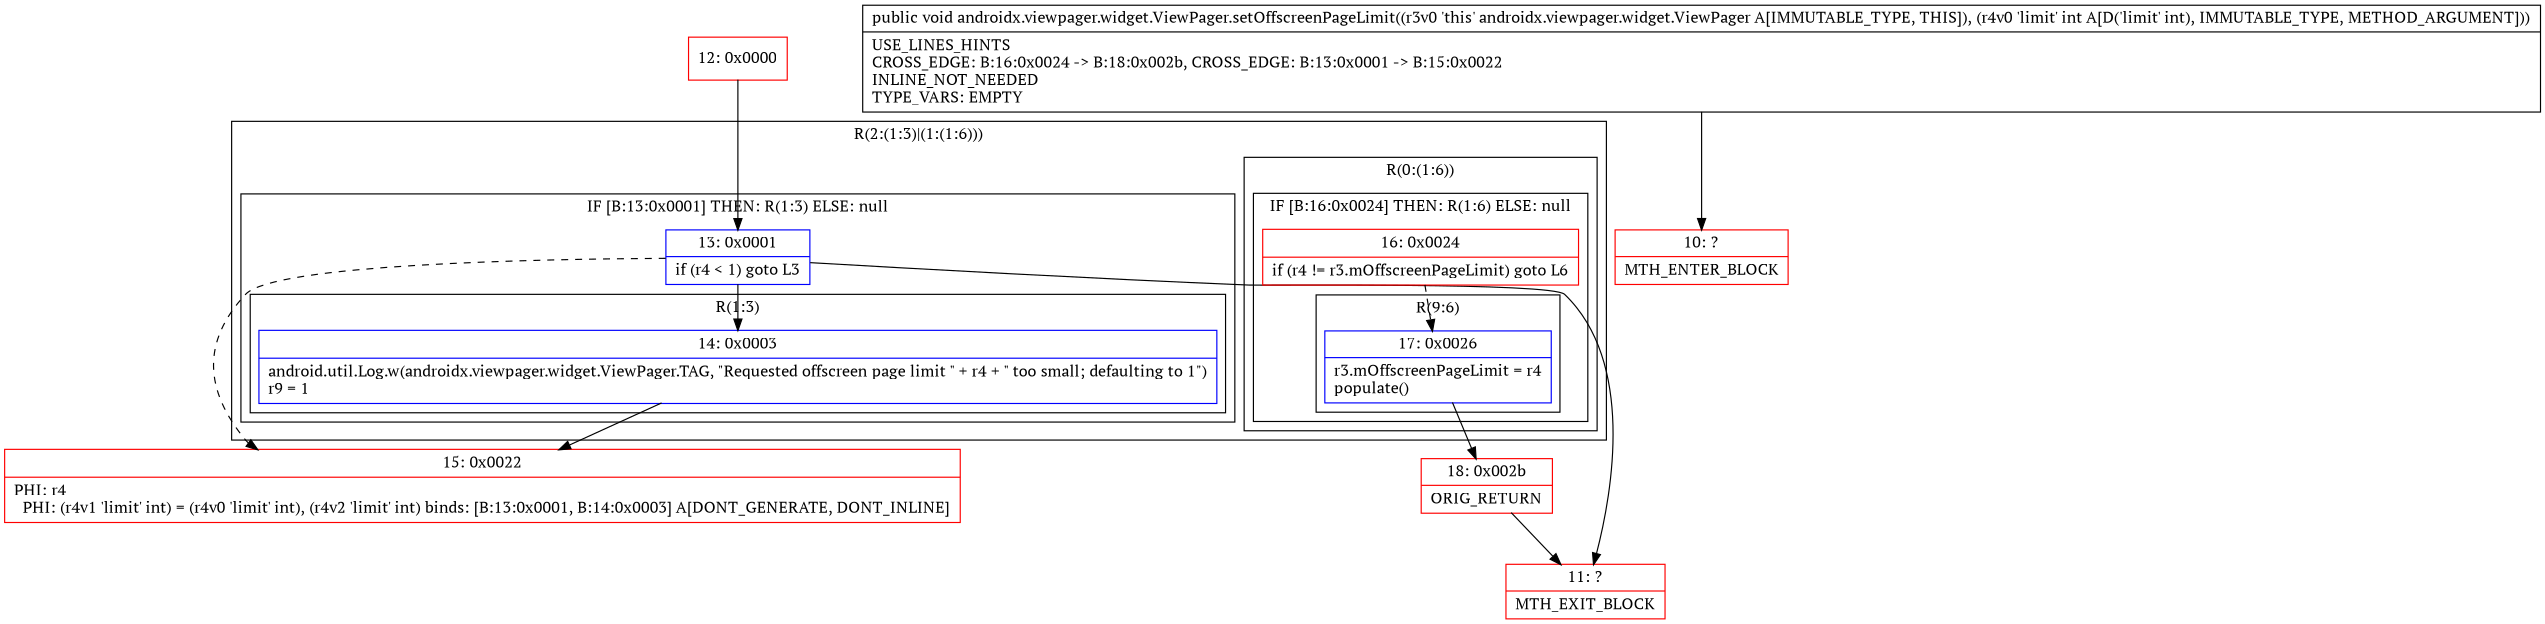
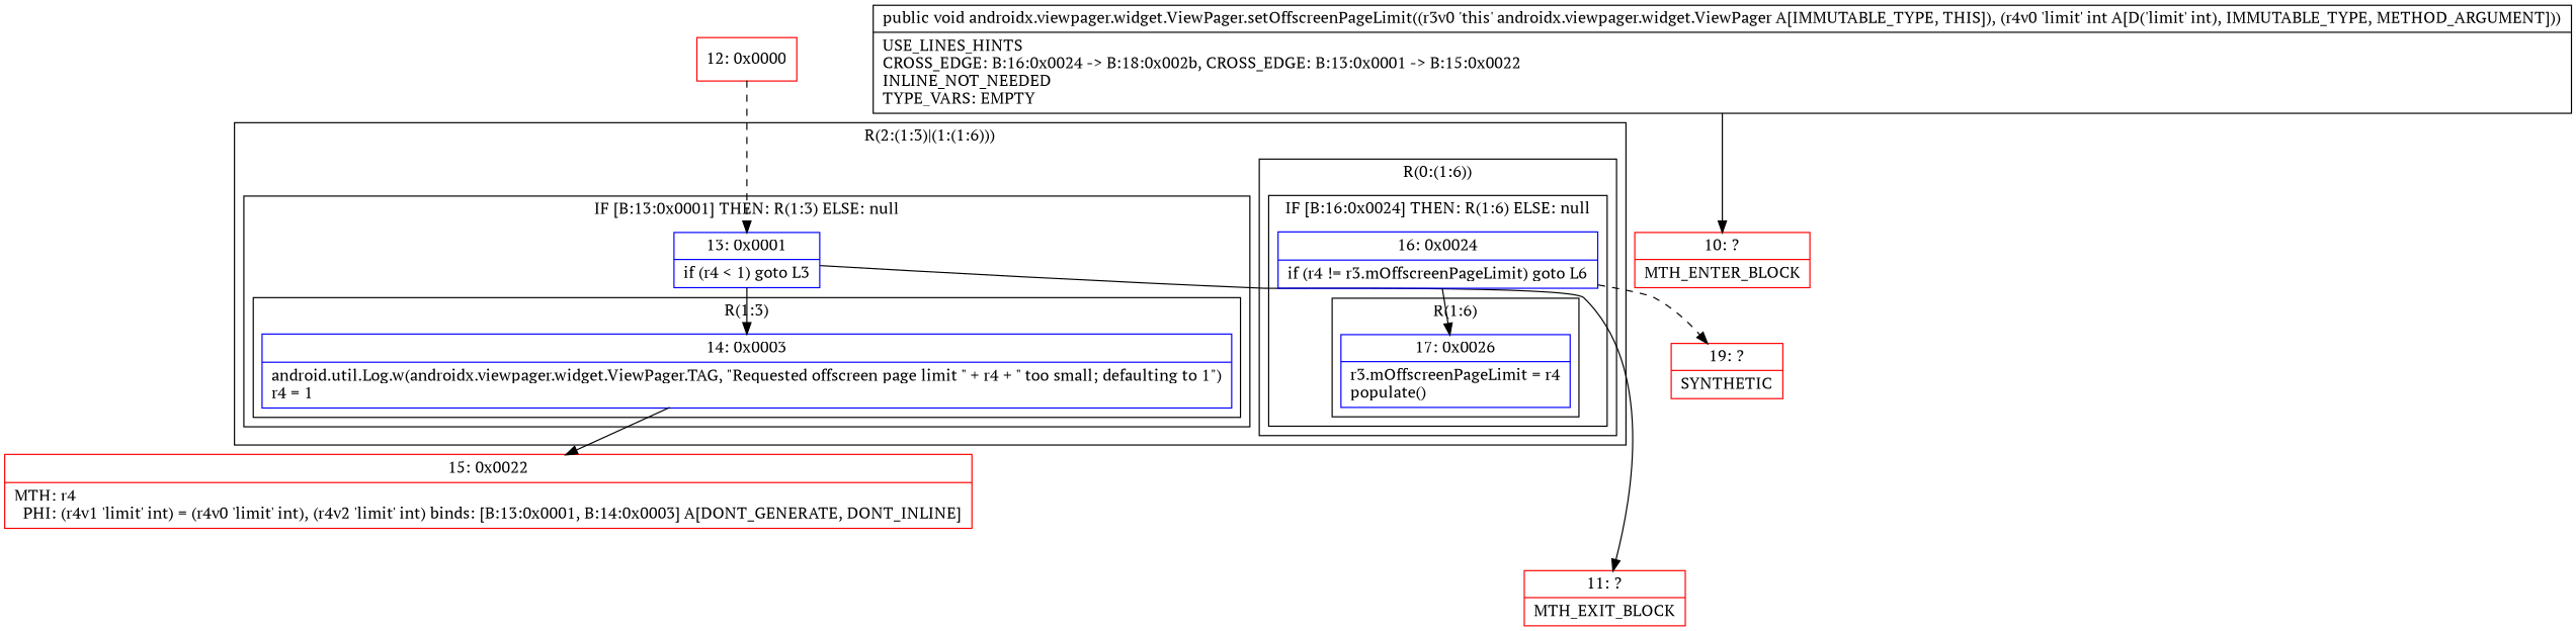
  digraph {
    fontname="PT Serif"
    node [color=red fontname="PT Serif" shape=record]
    edge [fontname="PT Serif"]
-   n1 [color=blue label="{14\:\ 0x0003|android.util.Log.w(androidx.viewpager.widget.ViewPager.TAG, \"Requested offscreen page limit \" + r4 + \" too small; defaulting to 1\")\lr9 = 1\l}"]
+   n1 [color=blue label="{14\:\ 0x0003|android.util.Log.w(androidx.viewpager.widget.ViewPager.TAG, \"Requested offscreen page limit \" + r4 + \" too small; defaulting to 1\")\lr4 = 1\l}"]
    n2 [color=blue label="{13\:\ 0x0001|if (r4 \< 1) goto L3\l}"]
    n3 [color=blue label="{17\:\ 0x0026|r3.mOffscreenPageLimit = r4\lpopulate()\l}"]
-   n4 [label="{16\:\ 0x0024|if (r4 != r3.mOffscreenPageLimit) goto L6\l}"]
-   n5 [label="{15\:\ 0x0022|PHI: r4 \l  PHI: (r4v1 'limit' int) = (r4v0 'limit' int), (r4v2 'limit' int) binds: [B:13:0x0001, B:14:0x0003] A[DONT_GENERATE, DONT_INLINE]\l}"]
+   n4 [color=blue label="{16\:\ 0x0024|if (r4 != r3.mOffscreenPageLimit) goto L6\l}"]
+   n5 [label="{15\:\ 0x0022|MTH: r4 \l  PHI: (r4v1 'limit' int) = (r4v0 'limit' int), (r4v2 'limit' int) binds: [B:13:0x0001, B:14:0x0003] A[DONT_GENERATE, DONT_INLINE]\l}"]
    n6 [label="{11\:\ ?|MTH_EXIT_BLOCK\l}"]
-   n7 [label="{18\:\ 0x002b|ORIG_RETURN\l}"]
+   n8 [label="{19\:\ ?|SYNTHETIC\l}"]
    n9 [label="{10\:\ ?|MTH_ENTER_BLOCK\l}"]
    n10 [label="{12\:\ 0x0000}"]
    n11 [label="{public void androidx.viewpager.widget.ViewPager.setOffscreenPageLimit((r3v0 'this' androidx.viewpager.widget.ViewPager A[IMMUTABLE_TYPE, THIS]), (r4v0 'limit' int A[D('limit' int), IMMUTABLE_TYPE, METHOD_ARGUMENT]))  | USE_LINES_HINTS\lCROSS_EDGE: B:16:0x0024 \-\> B:18:0x002b, CROSS_EDGE: B:13:0x0001 \-\> B:15:0x0022\lINLINE_NOT_NEEDED\lTYPE_VARS: EMPTY\l}" color=""]
    subgraph cluster_1 {
      label="R(2:(1:3)|(1:(1:6)))"
      subgraph cluster_2 {
        label="IF [B:13:0x0001] THEN: R(1:3) ELSE: null"
        n2
        subgraph cluster_3 {
          label="R(1:3)"
          n1
        }
      }
      subgraph cluster_4 {
        label="R(0:(1:6))"
        subgraph cluster_5 {
          label="IF [B:16:0x0024] THEN: R(1:6) ELSE: null"
          n4
          subgraph cluster_6 {
-           label="R(9:6)"
+           label="R(1:6)"
            n3
          }
        }
      }
    }
    n1 -> n5
    n2 -> n1
-   n2 -> n5 [style=dashed]
    n2 -> n6
-   n3 -> n7
-   n4 -> n3 [style=dashed]
-   n7 -> n6
-   n10 -> n2
+   n4 -> n3
+   n4 -> n8 [style=dashed]
+   n10 -> n2 [style=dashed]
    n11 -> n9
  }
